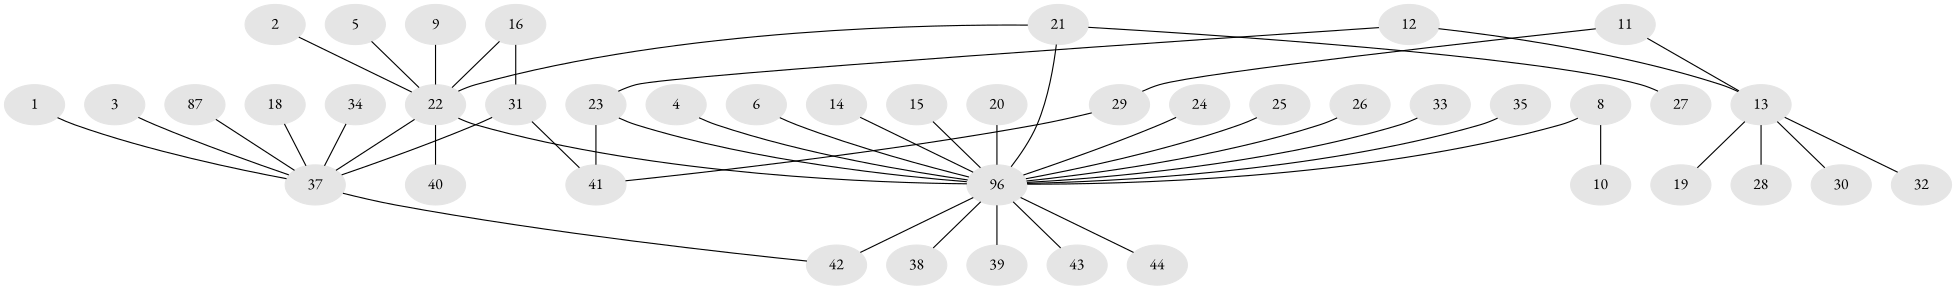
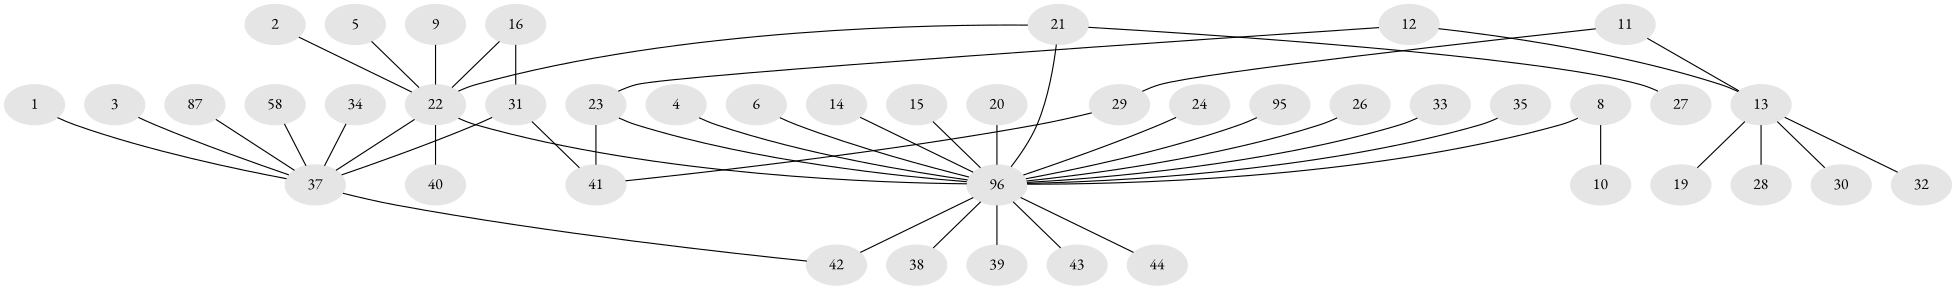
  graph {
    fontname="EB Garamond"
    node [color=gray90 fontname="EB Garamond" style=filled]
    edge [fontname="EB Garamond" weight=1.0]
    1
    37
    42
    2
    22
    n6 [label=96]
    40
    3
    4
    38
    39
    43
    44
    5
    6
    8
    10
    9
    11
    13
    29
    19
    28
    30
    32
    41
    12
    23
    14
    15
    16
    31
    n33 [label=87]
-   18
+   18 [label=58]
    20
    21
    27
    24
-   25
+   25 [label=95]
    26
    33
    34
    35
    1 -- 37
    37 -- 42
    2 -- 22
    22 -- 37
    22 -- n6
    22 -- 40
    n6 -- 42 [weight=2.0]
    n6 -- 38
    n6 -- 39
    n6 -- 43
    n6 -- 44
    3 -- 37
    4 -- n6
    5 -- 22
    6 -- n6
    8 -- n6
    8 -- 10
    9 -- 22
    11 -- 13
    11 -- 29
    13 -- 19
    13 -- 28
    13 -- 30
    13 -- 32
    29 -- 41
    12 -- 13
    12 -- 23
    23 -- n6
    23 -- 41
    14 -- n6
    15 -- n6
    16 -- 22
    16 -- 31
    31 -- 37
    31 -- 41
    n33 -- 37
    18 -- 37
    20 -- n6
    21 -- 22
    21 -- n6
    21 -- 27
    24 -- n6
    25 -- n6
    26 -- n6
    33 -- n6
    34 -- 37
    35 -- n6
  }
